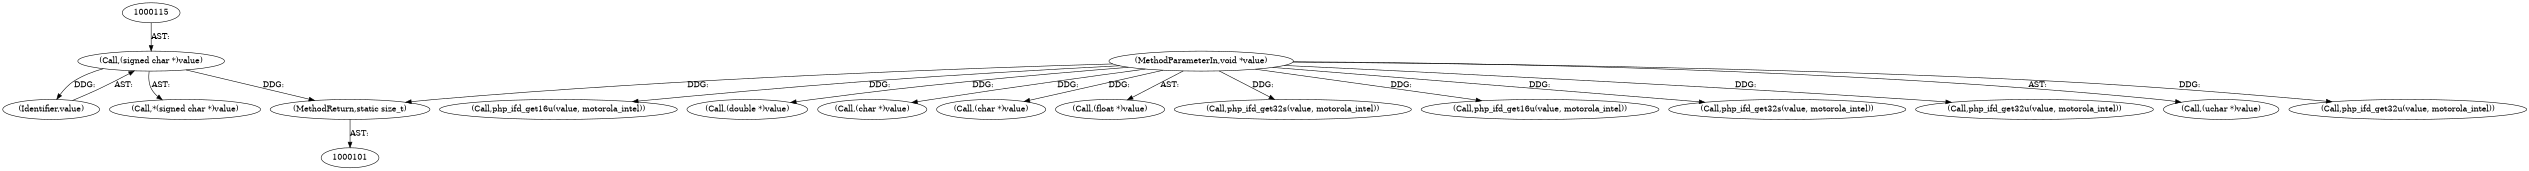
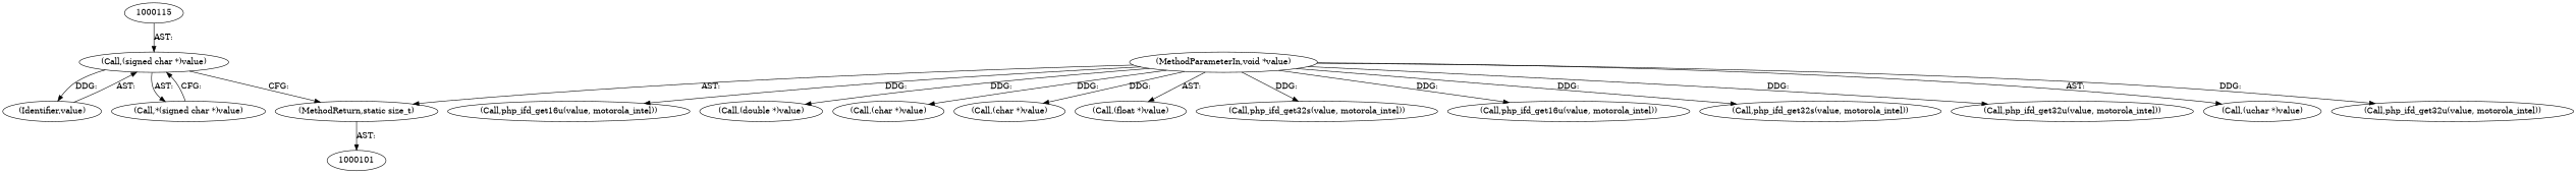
  digraph {
    n1 [label="(Call,(signed char *)value)"]
    n2 [label="(Identifier,value)"]
    n3 [label="(Call,*(signed char *)value)"]
    n4 [label="(MethodReturn,static size_t)"]
    1000101
    n6 [label="(MethodParameterIn,void *value)"]
    n7 [label="(Call,php_ifd_get16u(value, motorola_intel))"]
    n8 [label="(Call,(double *)value)"]
    n9 [label="(Call,(char *)value)"]
    n10 [label="(Call,(char *)value)"]
    n11 [label="(Call,(float *)value)"]
    n12 [label="(Call,php_ifd_get32s(value, motorola_intel))"]
    n13 [label="(Call,php_ifd_get16u(value, motorola_intel))"]
    n14 [label="(Call,php_ifd_get32s(value, motorola_intel))"]
    n15 [label="(Call,php_ifd_get32u(value, motorola_intel))"]
    n16 [label="(Call,(uchar *)value)"]
    n17 [label="(Call,php_ifd_get32u(value, motorola_intel))"]
    1000115
    n1 -> n2 [label="DDG: "]
    n1 -> n3 [label="AST: "]
-   n1 -> n4 [label="DDG: "]
+   n1 -> n4 [label="CFG: "]
    n2 -> n1 [label="AST: "]
+   n3 -> n1 [label="CFG: "]
    n4 -> 1000101 [label="AST: "]
-   n6 -> n4 [label="DDG: "]
+   n6 -> n4 [label="AST: "]
    n6 -> n7 [label="DDG: "]
    n6 -> n8 [label="DDG: "]
    n6 -> n9 [label="DDG: "]
    n6 -> n10 [label="DDG: "]
    n6 -> n11 [label="AST: "]
    n6 -> n12 [label="DDG: "]
    n6 -> n13 [label="DDG: "]
    n6 -> n14 [label="DDG: "]
    n6 -> n15 [label="DDG: "]
    n6 -> n16 [label="AST: "]
    n6 -> n17 [label="DDG: "]
    1000115 -> n1 [label="AST: "]
  }
